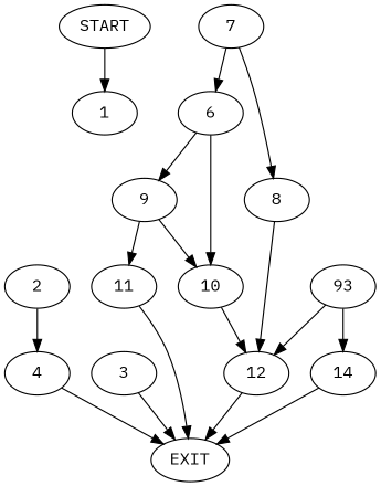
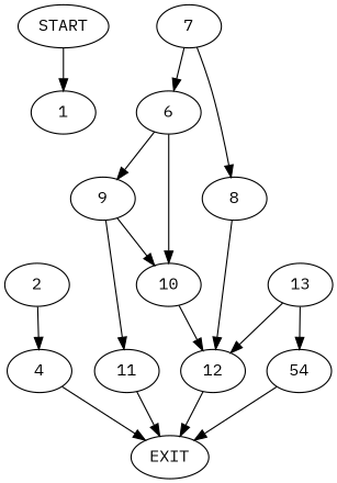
  digraph {
    fontname="IBM Plex Mono"
    node [fontname="IBM Plex Mono"]
    edge [fontname="IBM Plex Mono"]
    n1 [label=START]
    1
    n3 [label=EXIT]
    2
    4
-   3
    6
    9
    10
    7
    8
    11
    12
-   13 [label=93]
-   14
+   13
+   14 [label=54]
    n1 -> 1
    2 -> 4
    4 -> n3
-   3 -> n3
    6 -> 9
    6 -> 10
    9 -> 10
    9 -> 11
    10 -> 12
    7 -> 6
    7 -> 8
    8 -> 12
    11 -> n3
    12 -> n3
    13 -> 12
    13 -> 14
    14 -> n3
  }
